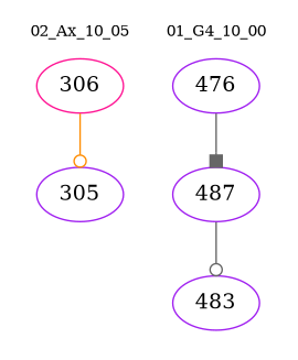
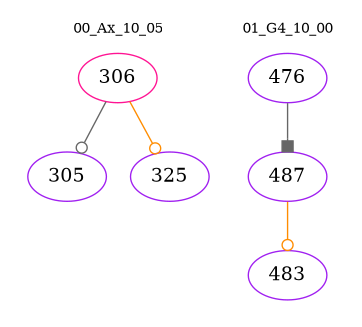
  digraph {
    node [color=purple]
    edge [arrowhead=odot color=darkorange]
    n1 [color=deeppink label=306]
    n2 [label=305]
+   n3 [label=325]
    n4 [label=487]
    n5 [label=476]
    n6 [label=483]
    subgraph cluster_1 {
      color=white
      fontsize=10
-     label="02_Ax_10_05"
+     label="00_Ax_10_05"
      n1
      n2
+     n3
    }
    subgraph cluster_2 {
      color=white
      fontsize=10
      label="01_G4_10_00"
      n4
      n5
      n6
    }
-   n1 -> n2
-   n4 -> n6 [color=gray40]
+   n1 -> n2 [color=gray40]
+   n1 -> n3
+   n4 -> n6
    n5 -> n4 [arrowhead=box color=gray40]
  }
